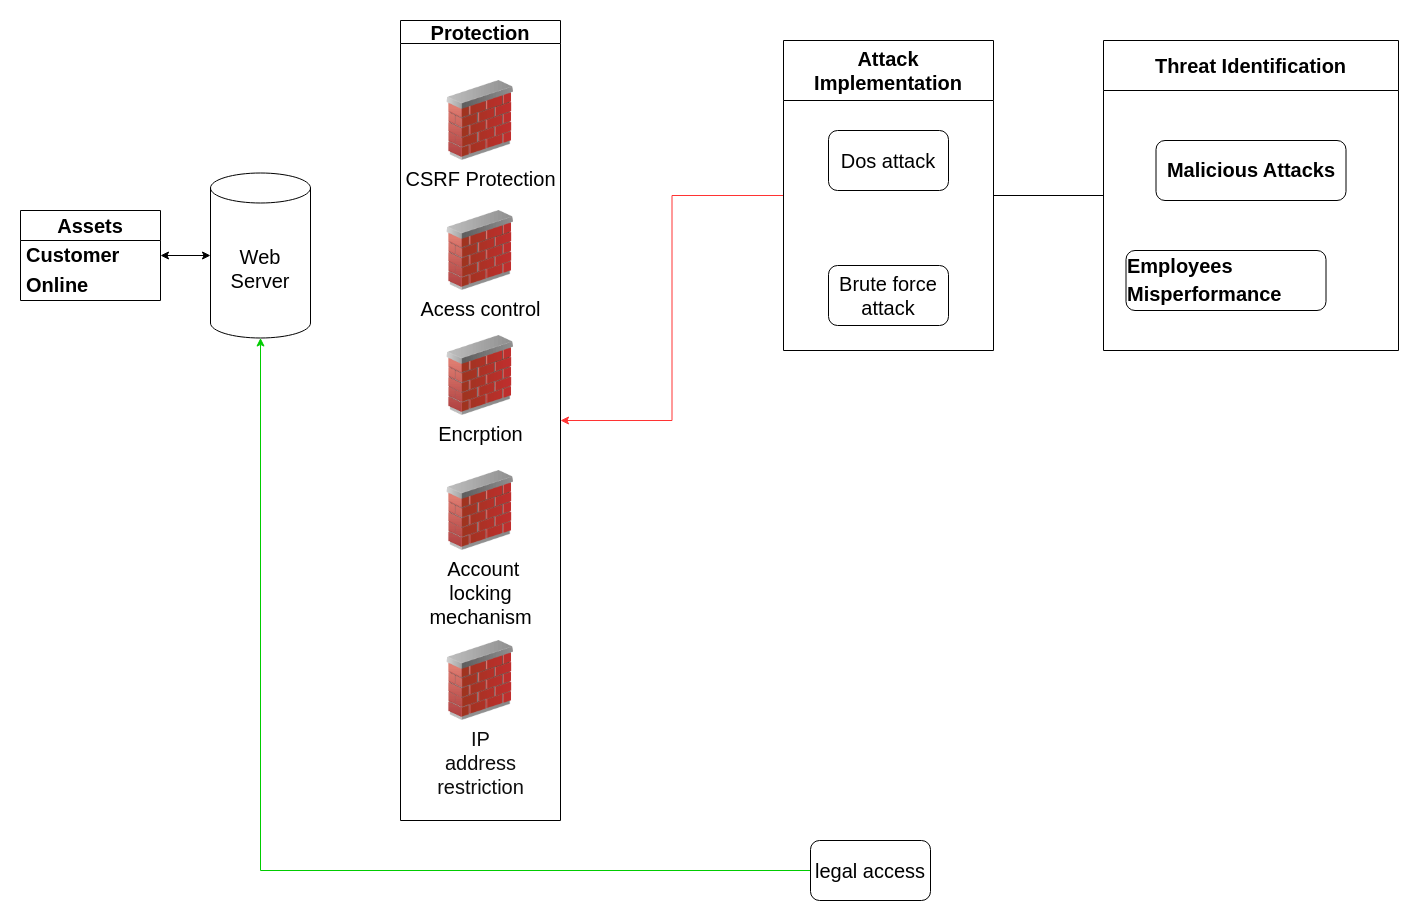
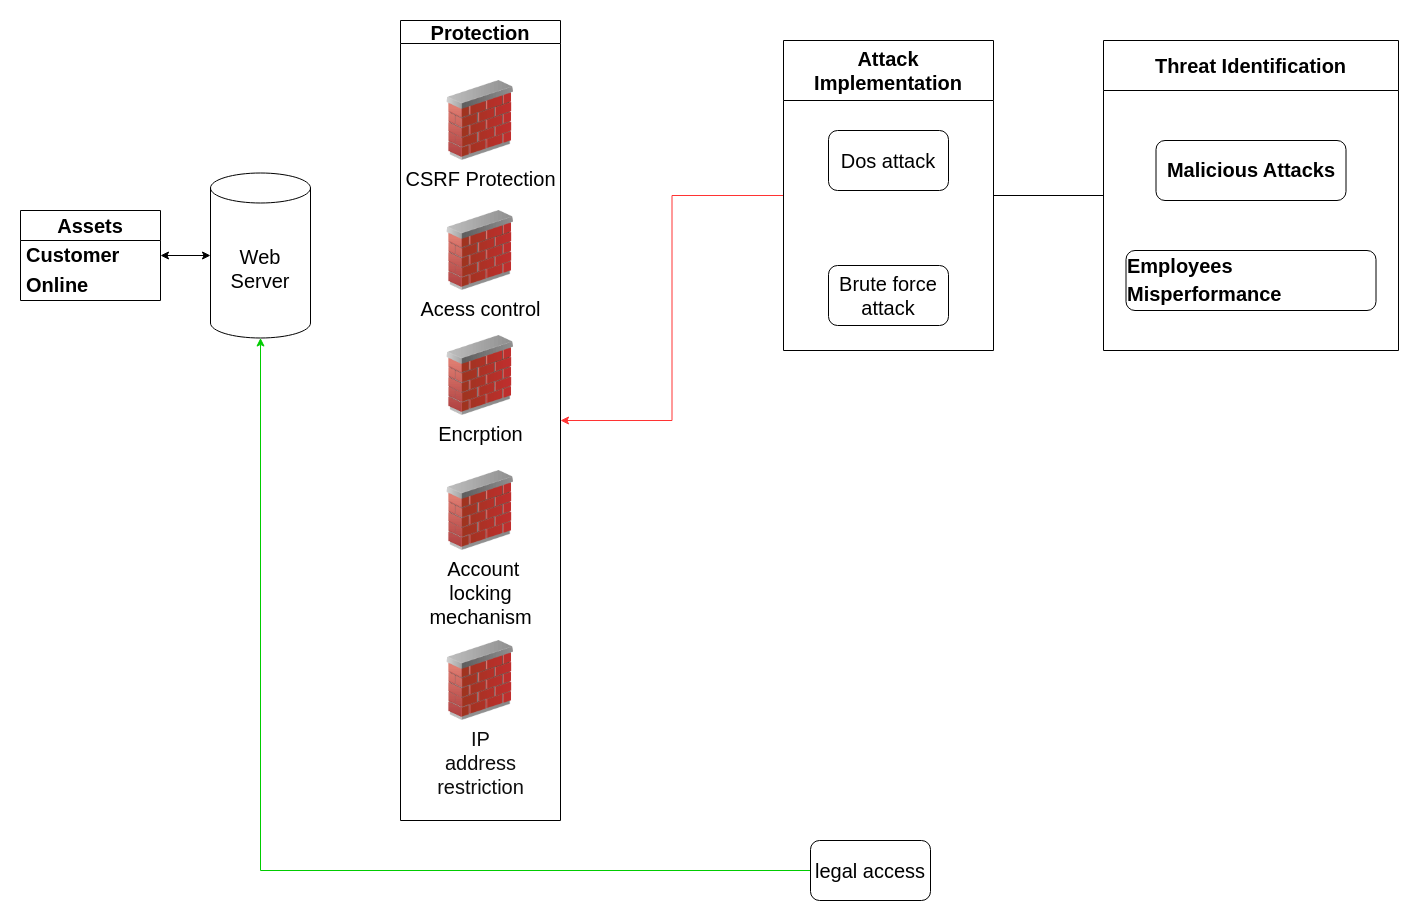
  <mxCell id="0" />
  <mxCell id="1" parent="0" />
  <mxCell id="2" value="&lt;span style=&quot;font-weight: 700; font-size: 20px;&quot;&gt;&lt;font style=&quot;font-size: 20px;&quot;&gt;Assets&lt;/font&gt;&lt;/span&gt;" style="swimlane;fontStyle=0;childLayout=stackLayout;horizontal=1;startSize=30;horizontalStack=0;resizeParent=1;resizeParentMax=0;resizeLast=0;collapsible=1;marginBottom=0;whiteSpace=wrap;html=1;fontSize=20;" vertex="1" parent="1"><mxGeometry x="20" y="210" width="140" height="90" as="geometry" /></mxCell>
  <mxCell id="3" value="&lt;span id=&quot;docs-internal-guid-96a48b7f-7fff-7882-8222-eaa4d0c22ed5&quot; style=&quot;font-size: 20px;&quot;&gt;&lt;span style=&quot;font-size: 20px; font-family: Arial, sans-serif; background-color: transparent; font-weight: 700; font-variant-numeric: normal; font-variant-east-asian: normal; font-variant-alternates: normal; font-variant-position: normal; vertical-align: baseline; white-space-collapse: preserve;&quot;&gt;Customer Data&lt;/span&gt;&lt;/span&gt;" style="text;strokeColor=none;fillColor=none;align=left;verticalAlign=middle;spacingLeft=4;spacingRight=4;overflow=hidden;points=[[0,0.5],[1,0.5]];portConstraint=eastwest;rotatable=0;whiteSpace=wrap;html=1;fontSize=20;" vertex="1" parent="2"><mxGeometry y="30" width="140" height="30" as="geometry" /></mxCell>
  <mxCell id="4" value="&lt;span id=&quot;docs-internal-guid-d137fc88-7fff-91e9-8374-7513aa6cd43d&quot; style=&quot;font-size: 20px;&quot;&gt;&lt;span style=&quot;font-size: 20px; font-family: Arial, sans-serif; background-color: transparent; font-weight: 700; font-variant-numeric: normal; font-variant-east-asian: normal; font-variant-alternates: normal; font-variant-position: normal; vertical-align: baseline; white-space-collapse: preserve;&quot;&gt;Online Platforms&lt;/span&gt;&lt;/span&gt;" style="text;strokeColor=none;fillColor=none;align=left;verticalAlign=middle;spacingLeft=4;spacingRight=4;overflow=hidden;points=[[0,0.5],[1,0.5]];portConstraint=eastwest;rotatable=0;whiteSpace=wrap;html=1;fontSize=20;" vertex="1" parent="2"><mxGeometry y="60" width="140" height="30" as="geometry" /></mxCell>
  <mxCell id="5" value="Protection" style="swimlane;whiteSpace=wrap;html=1;fontSize=20;" vertex="1" parent="1"><mxGeometry x="400" y="20" width="160" height="800" as="geometry" /></mxCell>
  <mxCell id="6" value="CSRF Protection" style="image;html=1;image=img/lib/clip_art/networking/Firewall_02_128x128.png;fontSize=20;" vertex="1" parent="5"><mxGeometry x="40" y="60" width="80" height="80" as="geometry" /></mxCell>
  <mxCell id="7" value="Acess control" style="image;html=1;image=img/lib/clip_art/networking/Firewall_02_128x128.png;fontSize=20;" vertex="1" parent="5"><mxGeometry x="40" y="190" width="80" height="80" as="geometry" /></mxCell>
  <mxCell id="8" value="Encrption" style="image;html=1;image=img/lib/clip_art/networking/Firewall_02_128x128.png;fontSize=20;" vertex="1" parent="5"><mxGeometry x="40" y="315" width="80" height="80" as="geometry" /></mxCell>
  <mxCell id="9" value="&lt;span id=&quot;docs-internal-guid-841d4fd0-7fff-6750-bed2-52abd3bc3ddb&quot;&gt;&lt;span style=&quot;font-family: Arial, sans-serif; background-color: transparent; font-variant-numeric: normal; font-variant-east-asian: normal; font-variant-alternates: normal; font-variant-position: normal; vertical-align: baseline; white-space: pre-wrap;&quot;&gt;&lt;font style=&quot;font-size: 20px;&quot;&gt;&amp;nbsp;Account locking mechanism&lt;/font&gt;&lt;/span&gt;&lt;/span&gt;" style="image;html=1;image=img/lib/clip_art/networking/Firewall_02_128x128.png;fontSize=20;" vertex="1" parent="5"><mxGeometry x="40" y="450" width="80" height="80" as="geometry" /></mxCell>
  <mxCell id="10" value="&lt;span id=&quot;docs-internal-guid-2aff032e-7fff-0b27-4945-cdb4adeda72d&quot;&gt;&lt;span style=&quot;font-family: Arial, sans-serif; color: rgb(13, 13, 13); font-variant-numeric: normal; font-variant-east-asian: normal; font-variant-alternates: normal; font-variant-position: normal; vertical-align: baseline; white-space: pre-wrap;&quot;&gt;IP address restriction&lt;/span&gt;&lt;/span&gt;" style="image;html=1;image=img/lib/clip_art/networking/Firewall_02_128x128.png;fontSize=20;" vertex="1" parent="5"><mxGeometry x="40" y="620" width="80" height="80" as="geometry" /></mxCell>
  <mxCell id="11" style="edgeStyle=orthogonalEdgeStyle;rounded=0;orthogonalLoop=1;jettySize=auto;html=1;exitX=0;exitY=0.5;exitDx=0;exitDy=0;entryX=1;entryY=0.5;entryDx=0;entryDy=0;fontSize=20;endArrow=none;" edge="1" parent="1" source="12" target="16"><mxGeometry relative="1" as="geometry" /></mxCell>
  <mxCell id="12" value="Threat Identification" style="swimlane;whiteSpace=wrap;html=1;startSize=50;fontSize=20;" vertex="1" parent="1"><mxGeometry x="1103" y="40" width="295" height="310" as="geometry" /></mxCell>
  <mxCell id="13" value="&lt;span id=&quot;docs-internal-guid-33315d4d-7fff-38fd-e86e-dd8d9e4bd9ef&quot; style=&quot;font-size: 20px;&quot;&gt;&lt;h3 dir=&quot;ltr&quot; style=&quot;line-height: 1.38; text-align: justify; margin-top: 12pt; margin-bottom: 12pt; font-size: 20px;&quot;&gt;&lt;span style=&quot;font-size: 20px; font-family: Arial, sans-serif; background-color: transparent; font-variant-numeric: normal; font-variant-east-asian: normal; font-variant-alternates: normal; font-variant-position: normal; vertical-align: baseline; white-space-collapse: preserve;&quot;&gt;Malicious Attacks&lt;/span&gt;&lt;/h3&gt;&lt;/span&gt;" style="rounded=1;whiteSpace=wrap;html=1;fontSize=20;" vertex="1" parent="12"><mxGeometry x="52.5" y="100" width="190" height="60" as="geometry" /></mxCell>
- <mxCell id="14" value="&lt;span id=&quot;docs-internal-guid-ebbf329b-7fff-815e-31d7-8b973f506e3c&quot; style=&quot;font-size: 20px;&quot;&gt;&lt;h3 dir=&quot;ltr&quot; style=&quot;line-height: 1.38; text-align: justify; margin-top: 12pt; margin-bottom: 12pt; font-size: 20px;&quot;&gt;&lt;span style=&quot;font-size: 20px; font-family: Arial, sans-serif; background-color: transparent; font-variant-numeric: normal; font-variant-east-asian: normal; font-variant-alternates: normal; font-variant-position: normal; vertical-align: baseline; white-space-collapse: preserve;&quot;&gt;Employees Misperformance&lt;/span&gt;&lt;/h3&gt;&lt;/span&gt;" style="rounded=1;whiteSpace=wrap;html=1;fontSize=20;" vertex="1" parent="12"><mxGeometry x="22.5" y="210" width="200" height="60" as="geometry" /></mxCell>
+ <mxCell id="14" value="&lt;span id=&quot;docs-internal-guid-ebbf329b-7fff-815e-31d7-8b973f506e3c&quot; style=&quot;font-size: 20px;&quot;&gt;&lt;h3 dir=&quot;ltr&quot; style=&quot;line-height: 1.38; text-align: justify; margin-top: 12pt; margin-bottom: 12pt; font-size: 20px;&quot;&gt;&lt;span style=&quot;font-size: 20px; font-family: Arial, sans-serif; background-color: transparent; font-variant-numeric: normal; font-variant-east-asian: normal; font-variant-alternates: normal; font-variant-position: normal; vertical-align: baseline; white-space-collapse: preserve;&quot;&gt;Employees Misperformance&lt;/span&gt;&lt;/h3&gt;&lt;/span&gt;" style="rounded=1;whiteSpace=wrap;html=1;fontSize=20;" vertex="1" parent="12"><mxGeometry x="22.5" y="210" width="250" height="60" as="geometry" /></mxCell>
  <mxCell id="15" style="edgeStyle=orthogonalEdgeStyle;rounded=0;orthogonalLoop=1;jettySize=auto;html=1;entryX=1;entryY=0.5;entryDx=0;entryDy=0;strokeColor=#FF3333;fontSize=20;" edge="1" parent="1" source="16" target="5"><mxGeometry relative="1" as="geometry" /></mxCell>
  <mxCell id="16" value="Attack Implementation" style="swimlane;whiteSpace=wrap;html=1;fontSize=20;startSize=60;" vertex="1" parent="1"><mxGeometry x="783" y="40" width="210" height="310" as="geometry" /></mxCell>
  <mxCell id="17" value="Dos attack" style="rounded=1;whiteSpace=wrap;html=1;fontSize=20;" vertex="1" parent="16"><mxGeometry x="45" y="90" width="120" height="60" as="geometry" /></mxCell>
  <mxCell id="18" value="Brute force attack" style="rounded=1;whiteSpace=wrap;html=1;fontSize=20;" vertex="1" parent="16"><mxGeometry x="45" y="225" width="120" height="60" as="geometry" /></mxCell>
  <mxCell id="19" value="&lt;font style=&quot;font-size: 20px;&quot;&gt;Web Server&lt;/font&gt;" style="shape=cylinder3;whiteSpace=wrap;html=1;boundedLbl=1;backgroundOutline=1;size=15;fontSize=20;" vertex="1" parent="1"><mxGeometry x="210" y="172.5" width="100" height="165" as="geometry" /></mxCell>
  <mxCell id="20" value="" style="endArrow=classic;startArrow=classic;html=1;rounded=0;exitX=1;exitY=0.5;exitDx=0;exitDy=0;entryX=0;entryY=0.5;entryDx=0;entryDy=0;entryPerimeter=0;fontSize=20;" edge="1" parent="1" source="3" target="19"><mxGeometry width="50" height="50" relative="1" as="geometry"><mxPoint x="420" y="380" as="sourcePoint" /><mxPoint x="470" y="330" as="targetPoint" /></mxGeometry></mxCell>
  <mxCell id="21" style="edgeStyle=orthogonalEdgeStyle;rounded=0;orthogonalLoop=1;jettySize=auto;html=1;strokeColor=#00CC00;fontSize=20;" edge="1" parent="1" source="22" target="19"><mxGeometry relative="1" as="geometry" /></mxCell>
  <mxCell id="22" value="legal access" style="rounded=1;whiteSpace=wrap;html=1;fontSize=20;" vertex="1" parent="1"><mxGeometry x="810" y="840" width="120" height="60" as="geometry" /></mxCell>
